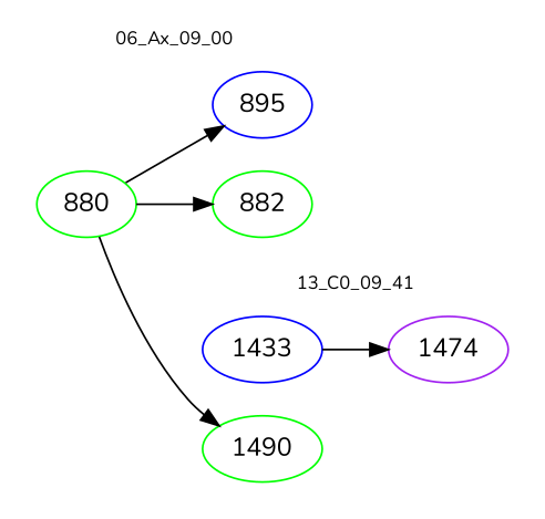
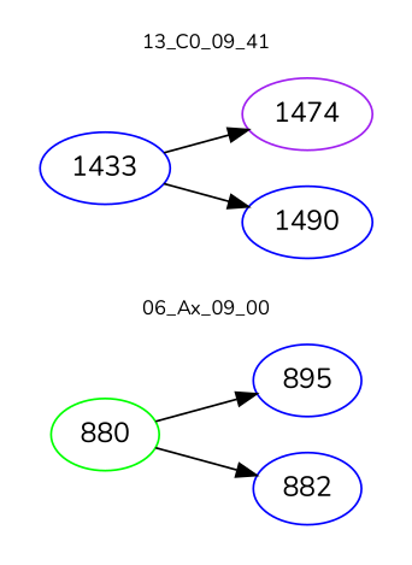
  digraph {
    fontname=Nunito
    rankdir=LR
    node [color=green fontname=Nunito]
    edge [color=black fontname=Nunito]
    n1 [label=880]
-   n2 [label=882]
+   n2 [color=blue label=882]
    n3 [color=blue label=895]
    n4 [color=blue label=1433]
-   n5 [label=1490]
+   n5 [color=blue label=1490]
    n6 [color=purple label=1474]
    subgraph cluster_1 {
      color=white
      fontsize=10
      label="06_Ax_09_00"
      n1
      n2
      n3
    }
    subgraph cluster_2 {
      color=white
      fontsize=10
      label="13_C0_09_41"
      n4
      n5
      n6
    }
    n1 -> n2
    n1 -> n3
-   n1 -> n5
+   n4 -> n5
    n4 -> n6
  }
